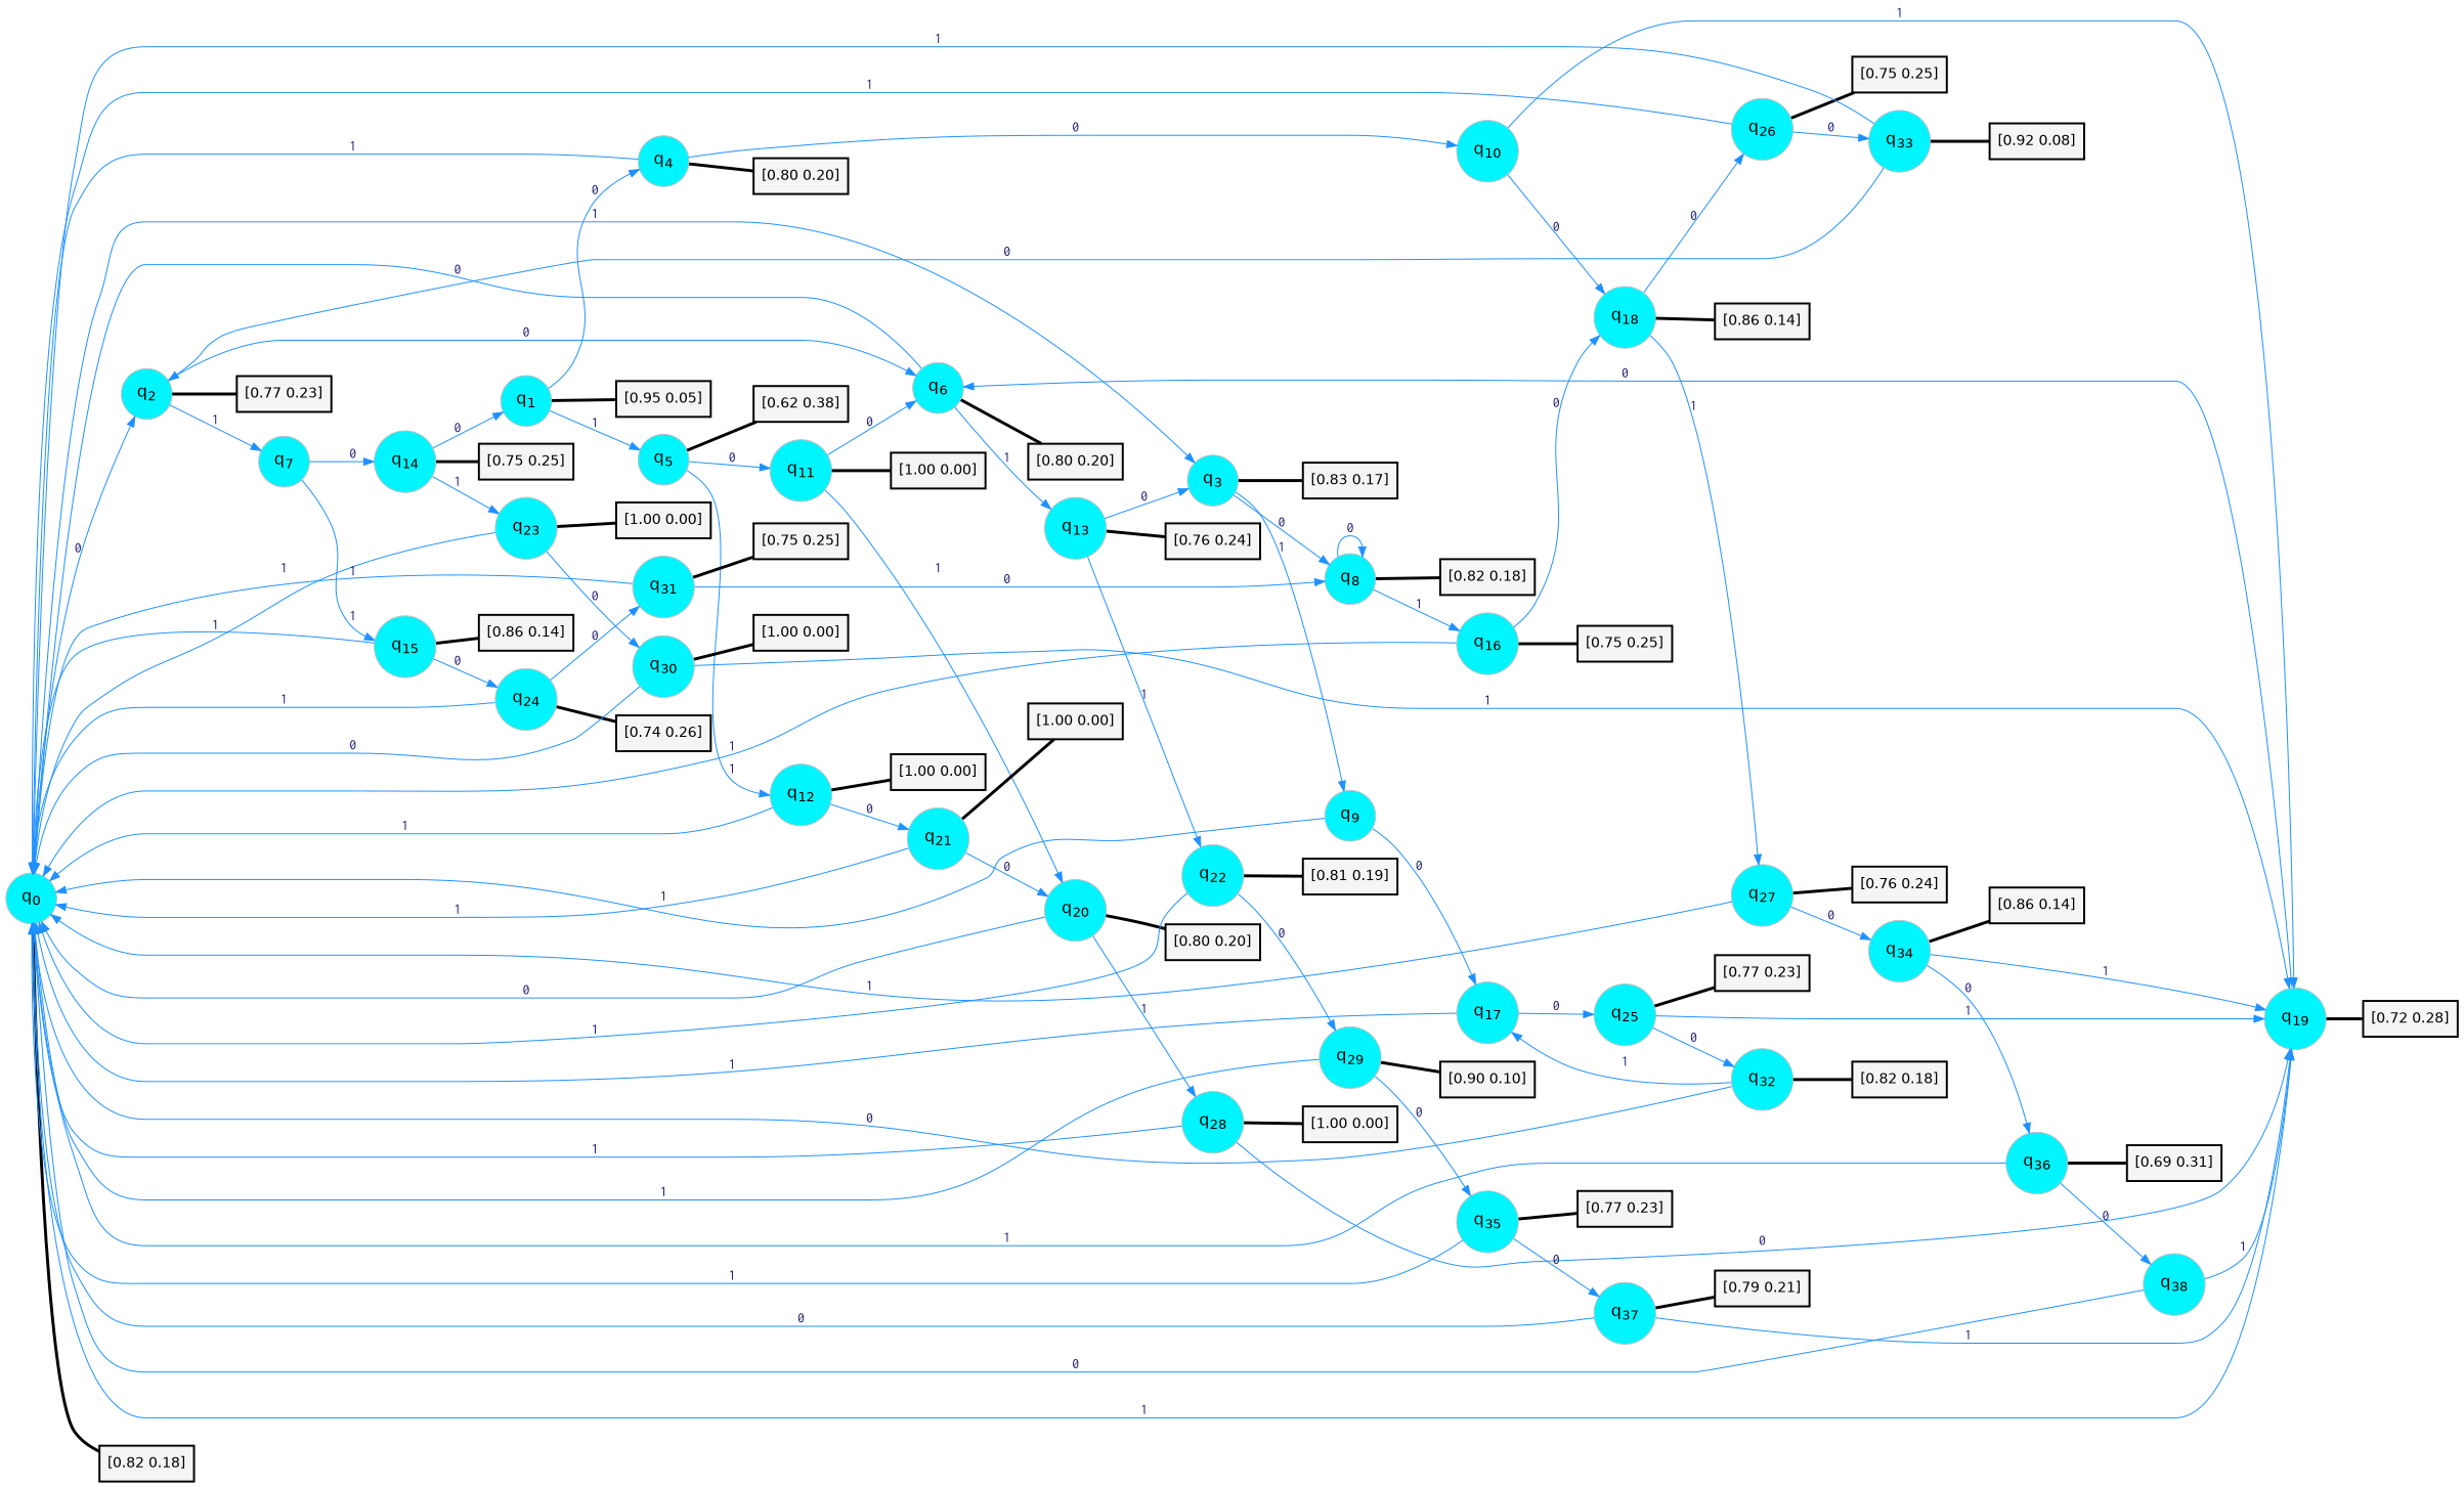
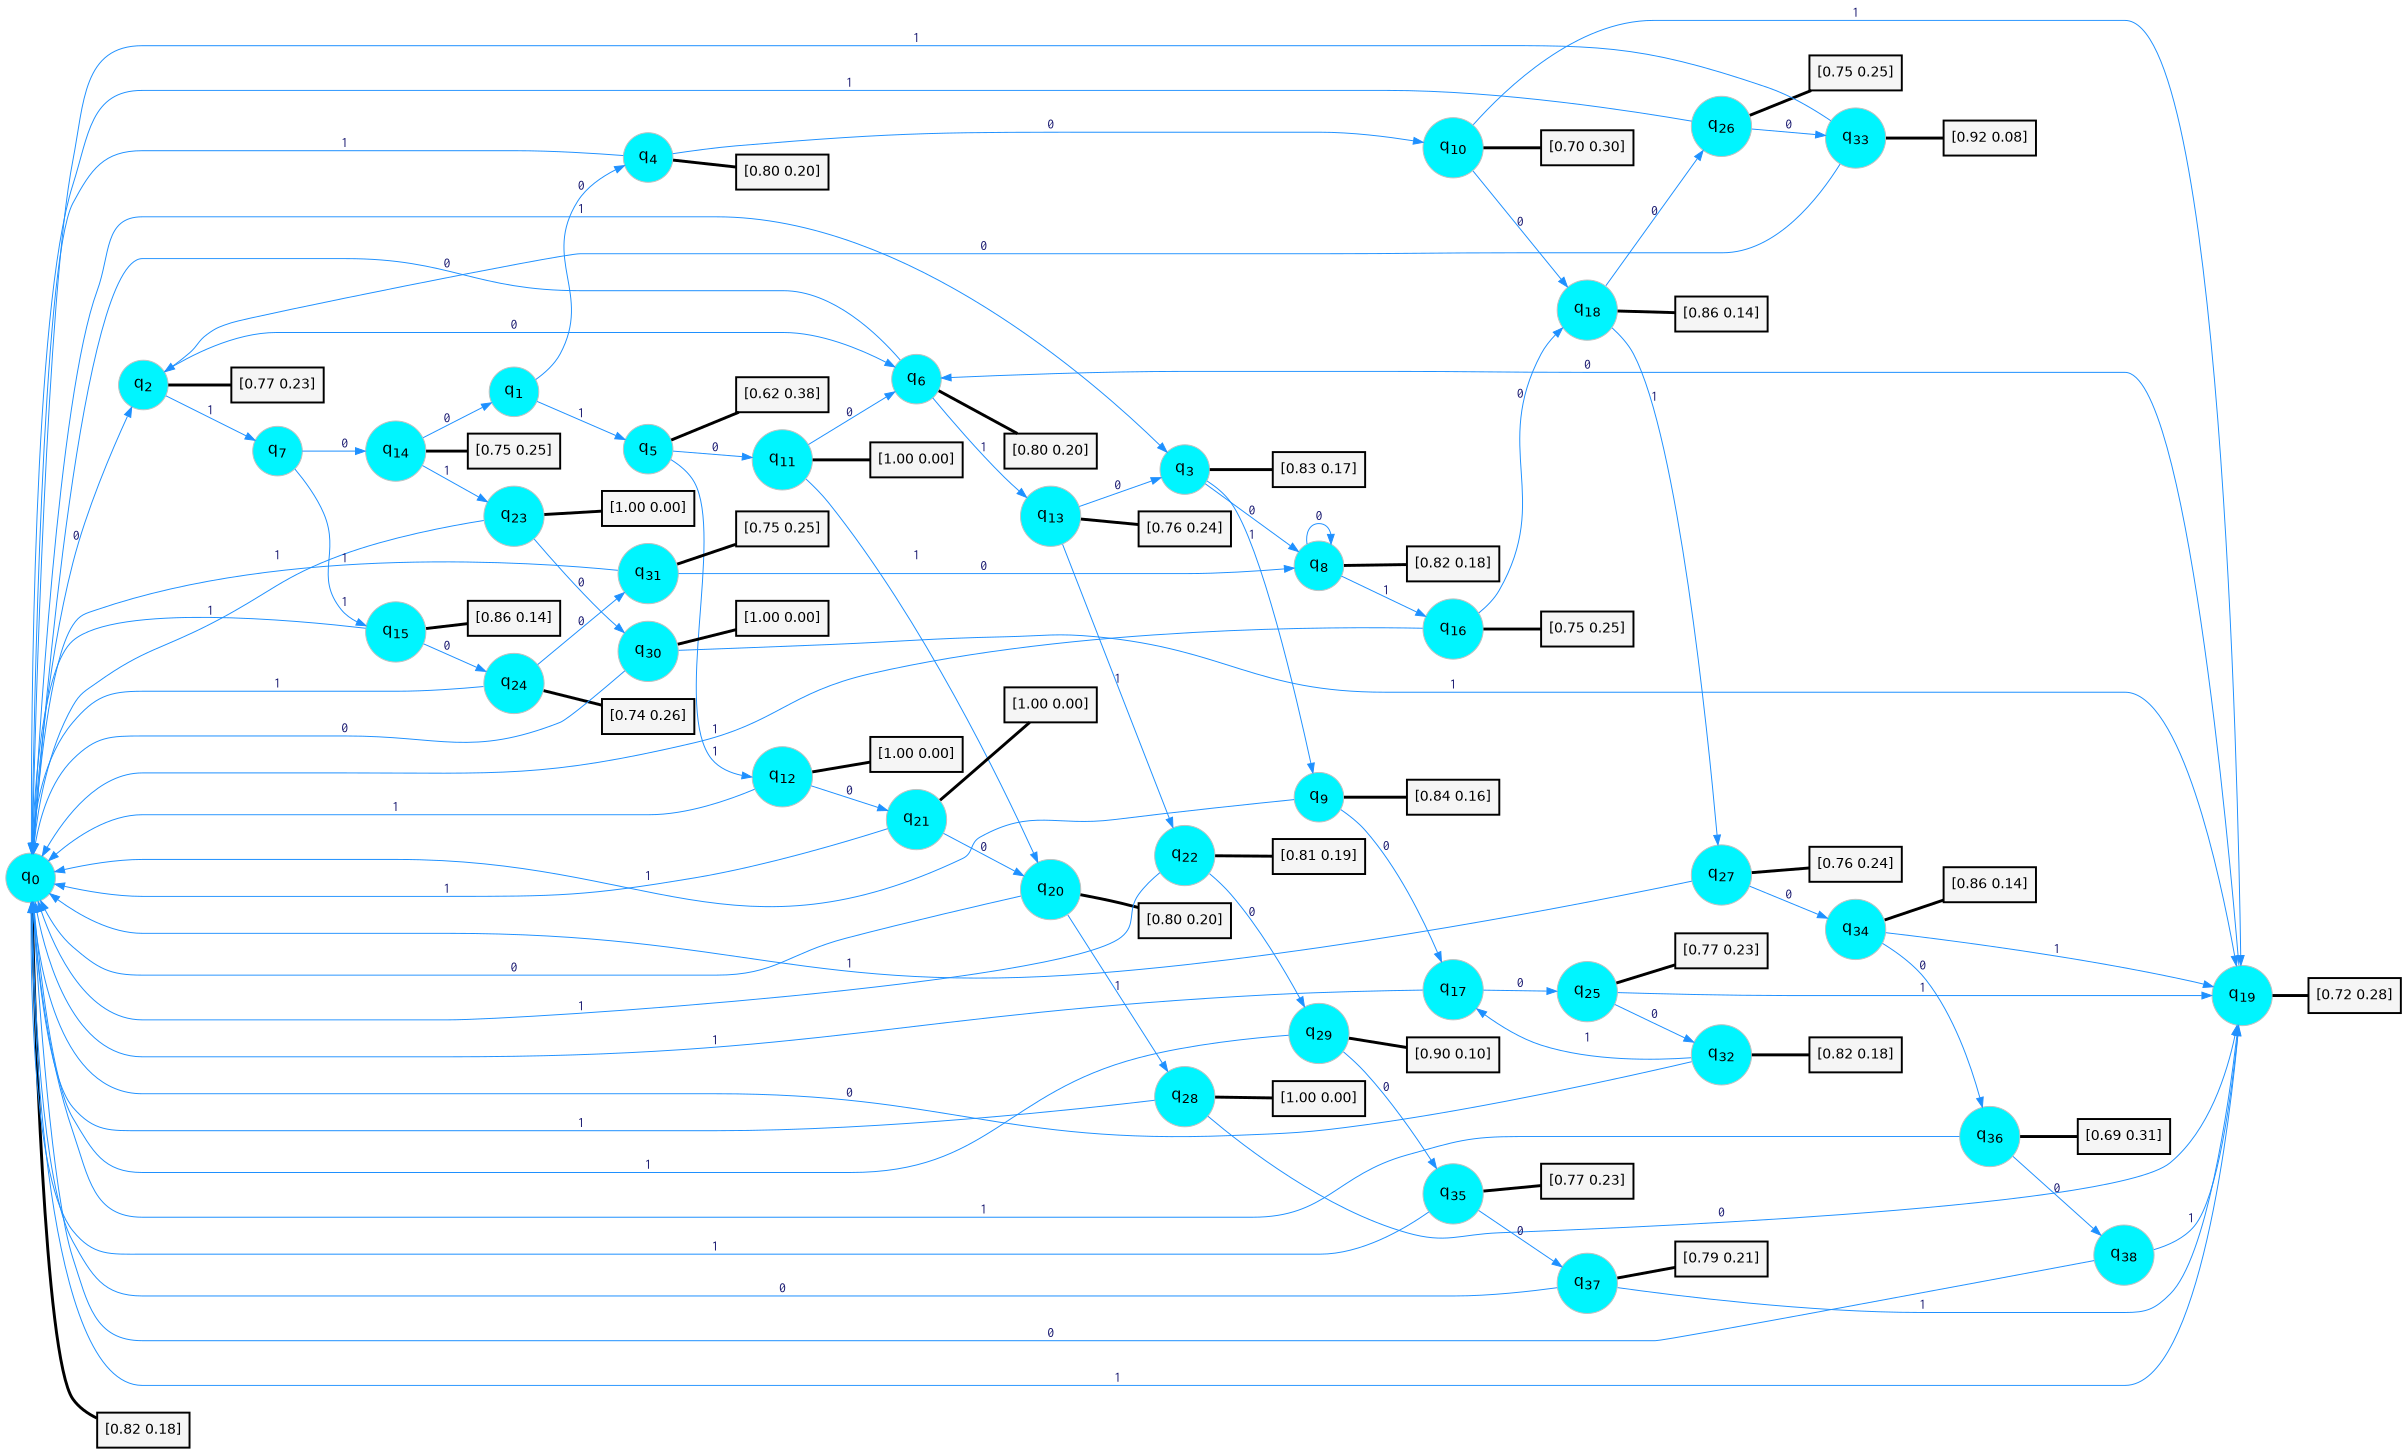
  digraph {
    rankdir=LR
    node [color=gray fillcolor=turquoise1 fontcolor=black fontname=Helvetica fontsize=16 fontweight=bold shape=circle style=filled]
    edge [arrowsize=1 color=dodgerblue1 fontcolor=midnightblue fontname=courier fontweight=bold penwidth=1 style=solid weight=20]
    n1 [label=<q<SUB>0</SUB>>]
    n2 [label=<q<SUB>2</SUB>>]
    n3 [label=<q<SUB>3</SUB>>]
    n4 [color=black fillcolor=whitesmoke fontsize=14 label="[0.82 0.18]" penwidth=2 shape=box]
    n5 [label=<q<SUB>6</SUB>>]
    n6 [label=<q<SUB>7</SUB>>]
    n7 [color=black fillcolor=whitesmoke fontsize=14 label="[0.77 0.23]" penwidth=2 shape=box]
    n8 [label=<q<SUB>8</SUB>>]
    n9 [label=<q<SUB>9</SUB>>]
    n10 [color=black fillcolor=whitesmoke fontsize=14 label="[0.83 0.17]" penwidth=2 shape=box]
    n11 [label=<q<SUB>1</SUB>>]
    n12 [label=<q<SUB>4</SUB>>]
    n13 [label=<q<SUB>5</SUB>>]
-   n14 [color=black fillcolor=whitesmoke fontsize=14 label="[0.95 0.05]" penwidth=2 shape=box]
    n15 [label=<q<SUB>10</SUB>>]
    n16 [color=black fillcolor=whitesmoke fontsize=14 label="[0.80 0.20]" penwidth=2 shape=box]
    n17 [label=<q<SUB>11</SUB>>]
    n18 [label=<q<SUB>12</SUB>>]
    n19 [color=black fillcolor=whitesmoke fontsize=14 label="[0.62 0.38]" penwidth=2 shape=box]
    n20 [label=<q<SUB>13</SUB>>]
    n21 [color=black fillcolor=whitesmoke fontsize=14 label="[0.80 0.20]" penwidth=2 shape=box]
    n22 [label=<q<SUB>14</SUB>>]
    n23 [label=<q<SUB>15</SUB>>]
    n24 [label=<q<SUB>16</SUB>>]
    n25 [color=black fillcolor=whitesmoke fontsize=14 label="[0.82 0.18]" penwidth=2 shape=box]
    n26 [label=<q<SUB>17</SUB>>]
+   n27 [color=black fillcolor=whitesmoke fontsize=14 label="[0.84 0.16]" penwidth=2 shape=box]
    n28 [label=<q<SUB>18</SUB>>]
    n29 [label=<q<SUB>19</SUB>>]
+   n30 [color=black fillcolor=whitesmoke fontsize=14 label="[0.70 0.30]" penwidth=2 shape=box]
    n31 [label=<q<SUB>20</SUB>>]
    n32 [color=black fillcolor=whitesmoke fontsize=14 label="[1.00 0.00]" penwidth=2 shape=box]
    n33 [label=<q<SUB>21</SUB>>]
    n34 [color=black fillcolor=whitesmoke fontsize=14 label="[1.00 0.00]" penwidth=2 shape=box]
    n35 [label=<q<SUB>22</SUB>>]
    n36 [color=black fillcolor=whitesmoke fontsize=14 label="[0.76 0.24]" penwidth=2 shape=box]
    n37 [label=<q<SUB>23</SUB>>]
    n38 [color=black fillcolor=whitesmoke fontsize=14 label="[0.75 0.25]" penwidth=2 shape=box]
    n39 [label=<q<SUB>24</SUB>>]
    n40 [color=black fillcolor=whitesmoke fontsize=14 label="[0.86 0.14]" penwidth=2 shape=box]
    n41 [color=black fillcolor=whitesmoke fontsize=14 label="[0.75 0.25]" penwidth=2 shape=box]
    n42 [label=<q<SUB>25</SUB>>]
    n43 [label=<q<SUB>26</SUB>>]
    n44 [label=<q<SUB>27</SUB>>]
    n45 [color=black fillcolor=whitesmoke fontsize=14 label="[0.86 0.14]" penwidth=2 shape=box]
    n46 [color=black fillcolor=whitesmoke fontsize=14 label="[0.72 0.28]" penwidth=2 shape=box]
    n47 [label=<q<SUB>28</SUB>>]
    n48 [color=black fillcolor=whitesmoke fontsize=14 label="[0.80 0.20]" penwidth=2 shape=box]
    n49 [color=black fillcolor=whitesmoke fontsize=14 label="[1.00 0.00]" penwidth=2 shape=box]
    n50 [label=<q<SUB>29</SUB>>]
    n51 [color=black fillcolor=whitesmoke fontsize=14 label="[0.81 0.19]" penwidth=2 shape=box]
    n52 [label=<q<SUB>30</SUB>>]
    n53 [color=black fillcolor=whitesmoke fontsize=14 label="[1.00 0.00]" penwidth=2 shape=box]
    n54 [label=<q<SUB>31</SUB>>]
    n55 [color=black fillcolor=whitesmoke fontsize=14 label="[0.74 0.26]" penwidth=2 shape=box]
    n56 [label=<q<SUB>32</SUB>>]
    n57 [color=black fillcolor=whitesmoke fontsize=14 label="[0.77 0.23]" penwidth=2 shape=box]
    n58 [label=<q<SUB>33</SUB>>]
    n59 [color=black fillcolor=whitesmoke fontsize=14 label="[0.75 0.25]" penwidth=2 shape=box]
    n60 [label=<q<SUB>34</SUB>>]
    n61 [color=black fillcolor=whitesmoke fontsize=14 label="[0.76 0.24]" penwidth=2 shape=box]
    n62 [color=black fillcolor=whitesmoke fontsize=14 label="[1.00 0.00]" penwidth=2 shape=box]
    n63 [label=<q<SUB>35</SUB>>]
    n64 [color=black fillcolor=whitesmoke fontsize=14 label="[0.90 0.10]" penwidth=2 shape=box]
    n65 [color=black fillcolor=whitesmoke fontsize=14 label="[1.00 0.00]" penwidth=2 shape=box]
    n66 [color=black fillcolor=whitesmoke fontsize=14 label="[0.75 0.25]" penwidth=2 shape=box]
    n67 [color=black fillcolor=whitesmoke fontsize=14 label="[0.82 0.18]" penwidth=2 shape=box]
    n68 [color=black fillcolor=whitesmoke fontsize=14 label="[0.92 0.08]" penwidth=2 shape=box]
    n69 [label=<q<SUB>36</SUB>>]
    n70 [color=black fillcolor=whitesmoke fontsize=14 label="[0.86 0.14]" penwidth=2 shape=box]
    n71 [label=<q<SUB>37</SUB>>]
    n72 [color=black fillcolor=whitesmoke fontsize=14 label="[0.77 0.23]" penwidth=2 shape=box]
    n73 [label=<q<SUB>38</SUB>>]
    n74 [color=black fillcolor=whitesmoke fontsize=14 label="[0.69 0.31]" penwidth=2 shape=box]
    n75 [color=black fillcolor=whitesmoke fontsize=14 label="[0.79 0.21]" penwidth=2 shape=box]
    n1 -> n2 [label=0]
    n1 -> n3 [label=1]
    n1 -> n4 [arrowhead=none color=black penwidth=3]
    n2 -> n5 [label=0]
    n2 -> n6 [label=1]
    n2 -> n7 [arrowhead=none color=black penwidth=3]
    n3 -> n8 [label=0]
    n3 -> n9 [label=1]
    n3 -> n10 [arrowhead=none color=black penwidth=3]
    n5 -> n1 [label=0]
    n5 -> n20 [label=1]
    n5 -> n21 [arrowhead=none color=black penwidth=3]
    n6 -> n22 [label=0]
    n6 -> n23 [label=1]
    n8 -> n8 [label=0]
    n8 -> n24 [label=1]
    n8 -> n25 [arrowhead=none color=black penwidth=3]
    n9 -> n1 [label=1]
    n9 -> n26 [label=0]
+   n9 -> n27 [arrowhead=none color=black penwidth=3]
    n11 -> n12 [label=0]
    n11 -> n13 [label=1]
-   n11 -> n14 [arrowhead=none color=black penwidth=3]
    n12 -> n1 [label=1]
    n12 -> n15 [label=0]
    n12 -> n16 [arrowhead=none color=black penwidth=3]
    n13 -> n17 [label=0]
    n13 -> n18 [label=1]
    n13 -> n19 [arrowhead=none color=black penwidth=3]
    n15 -> n28 [label=0]
    n15 -> n29 [label=1]
+   n15 -> n30 [arrowhead=none color=black penwidth=3]
    n17 -> n5 [label=0]
    n17 -> n31 [label=1]
    n17 -> n32 [arrowhead=none color=black penwidth=3]
    n18 -> n1 [label=1]
    n18 -> n33 [label=0]
    n18 -> n34 [arrowhead=none color=black penwidth=3]
    n20 -> n3 [label=0]
    n20 -> n35 [label=1]
    n20 -> n36 [arrowhead=none color=black penwidth=3]
    n22 -> n11 [label=0]
    n22 -> n37 [label=1]
    n22 -> n38 [arrowhead=none color=black penwidth=3]
    n23 -> n1 [label=1]
    n23 -> n39 [label=0]
    n23 -> n40 [arrowhead=none color=black penwidth=3]
    n24 -> n1 [label=1]
    n24 -> n28 [label=0]
    n24 -> n41 [arrowhead=none color=black penwidth=3]
    n26 -> n1 [label=1]
    n26 -> n42 [label=0]
    n28 -> n43 [label=0]
    n28 -> n44 [label=1]
    n28 -> n45 [arrowhead=none color=black penwidth=3]
    n29 -> n1 [label=1]
    n29 -> n5 [label=0]
    n29 -> n46 [arrowhead=none color=black penwidth=3]
    n31 -> n1 [label=0]
    n31 -> n47 [label=1]
    n31 -> n48 [arrowhead=none color=black penwidth=3]
    n33 -> n1 [label=1]
    n33 -> n31 [label=0]
    n33 -> n49 [arrowhead=none color=black penwidth=3]
    n35 -> n1 [label=1]
    n35 -> n50 [label=0]
    n35 -> n51 [arrowhead=none color=black penwidth=3]
    n37 -> n1 [label=1]
    n37 -> n52 [label=0]
    n37 -> n53 [arrowhead=none color=black penwidth=3]
    n39 -> n1 [label=1]
    n39 -> n54 [label=0]
    n39 -> n55 [arrowhead=none color=black penwidth=3]
    n42 -> n29 [label=1]
    n42 -> n56 [label=0]
    n42 -> n57 [arrowhead=none color=black penwidth=3]
    n43 -> n1 [label=1]
    n43 -> n58 [label=0]
    n43 -> n59 [arrowhead=none color=black penwidth=3]
    n44 -> n1 [label=1]
    n44 -> n60 [label=0]
    n44 -> n61 [arrowhead=none color=black penwidth=3]
    n47 -> n1 [label=1]
    n47 -> n29 [label=0]
    n47 -> n62 [arrowhead=none color=black penwidth=3]
    n50 -> n1 [label=1]
    n50 -> n63 [label=0]
    n50 -> n64 [arrowhead=none color=black penwidth=3]
    n52 -> n1 [label=0]
    n52 -> n29 [label=1]
    n52 -> n65 [arrowhead=none color=black penwidth=3]
    n54 -> n1 [label=1]
    n54 -> n8 [label=0]
    n54 -> n66 [arrowhead=none color=black penwidth=3]
    n56 -> n1 [label=0]
    n56 -> n26 [label=1]
    n56 -> n67 [arrowhead=none color=black penwidth=3]
    n58 -> n1 [label=1]
    n58 -> n2 [label=0]
    n58 -> n68 [arrowhead=none color=black penwidth=3]
    n60 -> n29 [label=1]
    n60 -> n69 [label=0]
    n60 -> n70 [arrowhead=none color=black penwidth=3]
    n63 -> n1 [label=1]
    n63 -> n71 [label=0]
    n63 -> n72 [arrowhead=none color=black penwidth=3]
    n69 -> n1 [label=1]
    n69 -> n73 [label=0]
    n69 -> n74 [arrowhead=none color=black penwidth=3]
    n71 -> n1 [label=0]
    n71 -> n29 [label=1]
    n71 -> n75 [arrowhead=none color=black penwidth=3]
    n73 -> n1 [label=0]
    n73 -> n29 [label=1]
  }
